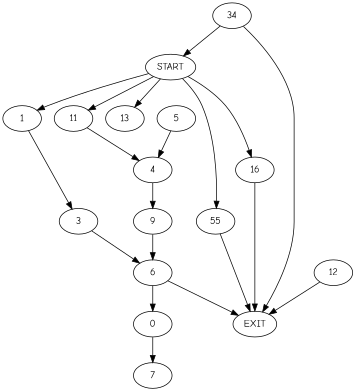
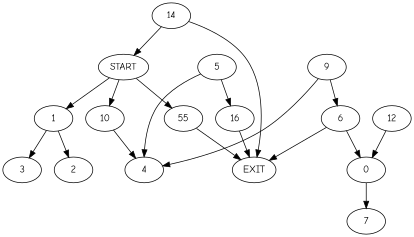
  digraph {
    fontname="Comic Neue"
    node [fontname="Comic Neue"]
    edge [fontname="Comic Neue"]
    n1 [label=START]
    1
-   11
-   13
+   11 [label=10]
    n5 [label=55]
    16
+   2
    3
    4
-   14 [label=34]
+   14
    n11 [label=EXIT]
    6
    9
    5
    n15 [label=0]
    7
    12
    n1 -> 1
    n1 -> 11
-   n1 -> 13
    n1 -> n5
-   n1 -> 16
+   5 -> 16
+   1 -> 2
    1 -> 3
    11 -> 4
    n5 -> n11
    16 -> n11
-   3 -> 6
-   4 -> 9
+   9 -> 4
    14 -> n1
    14 -> n11
    6 -> n11
    6 -> n15
    9 -> 6
    5 -> 4
    n15 -> 7
-   12 -> n11
+   12 -> n15
  }
